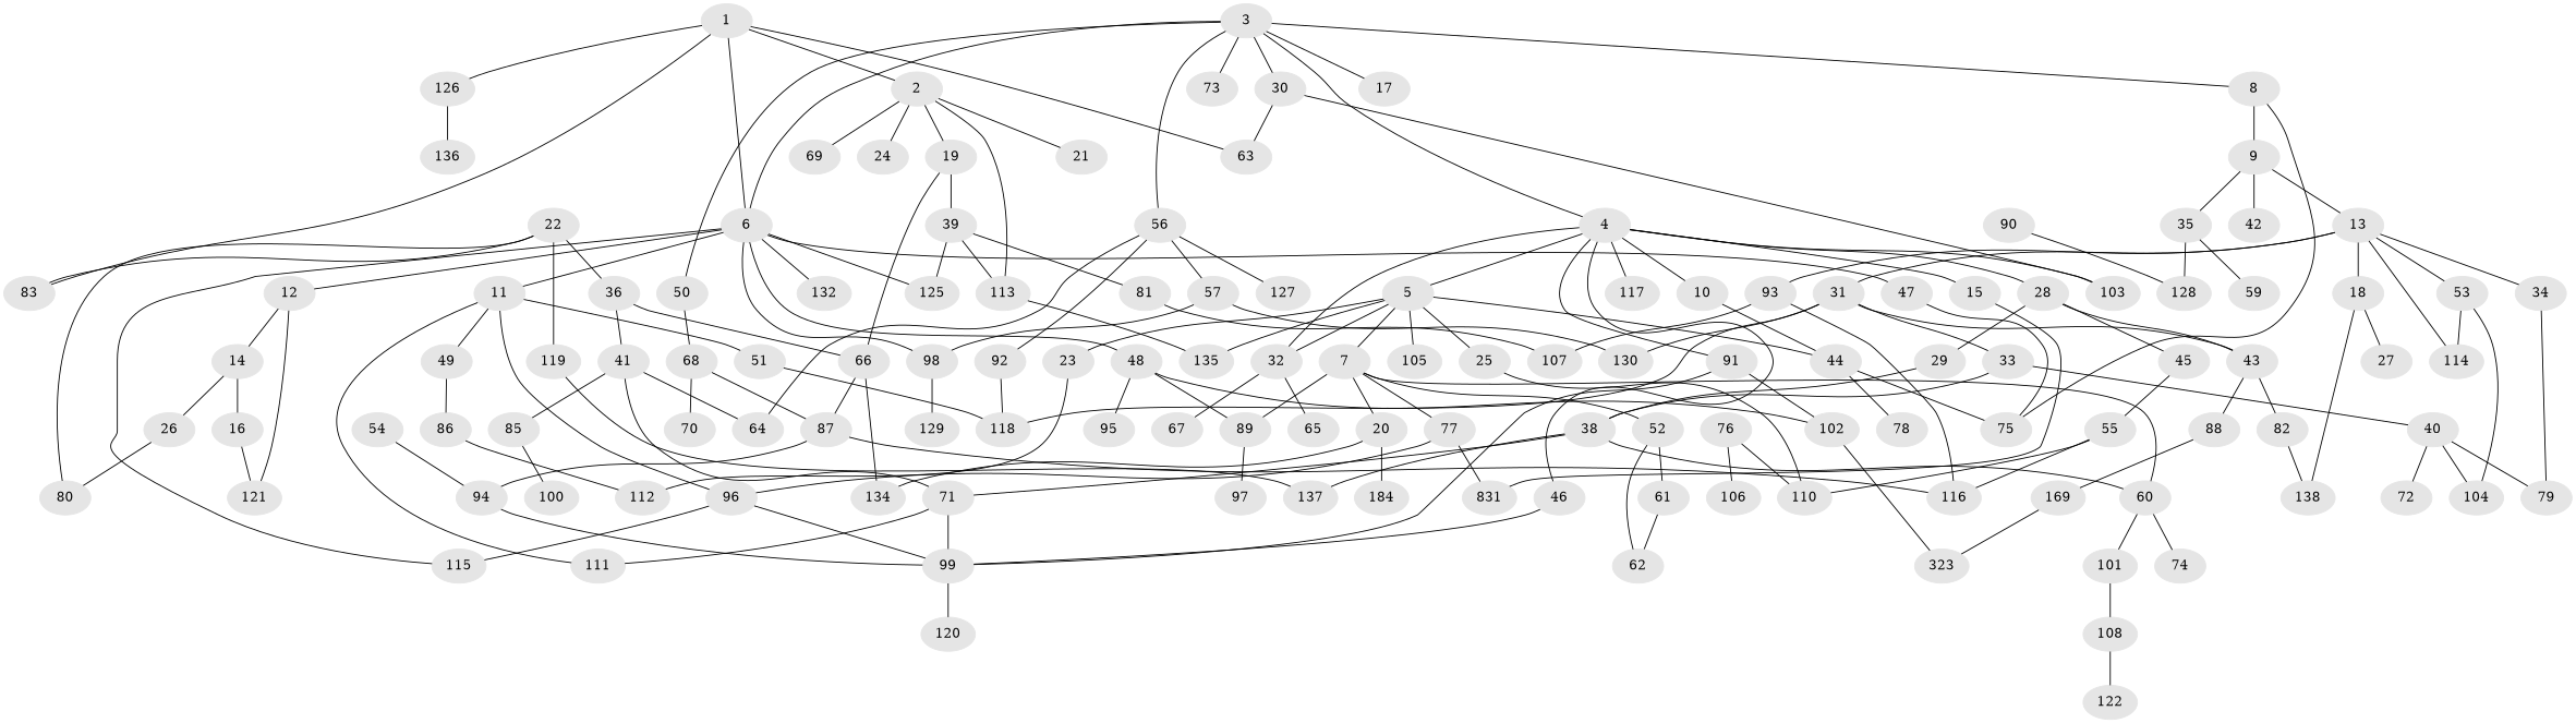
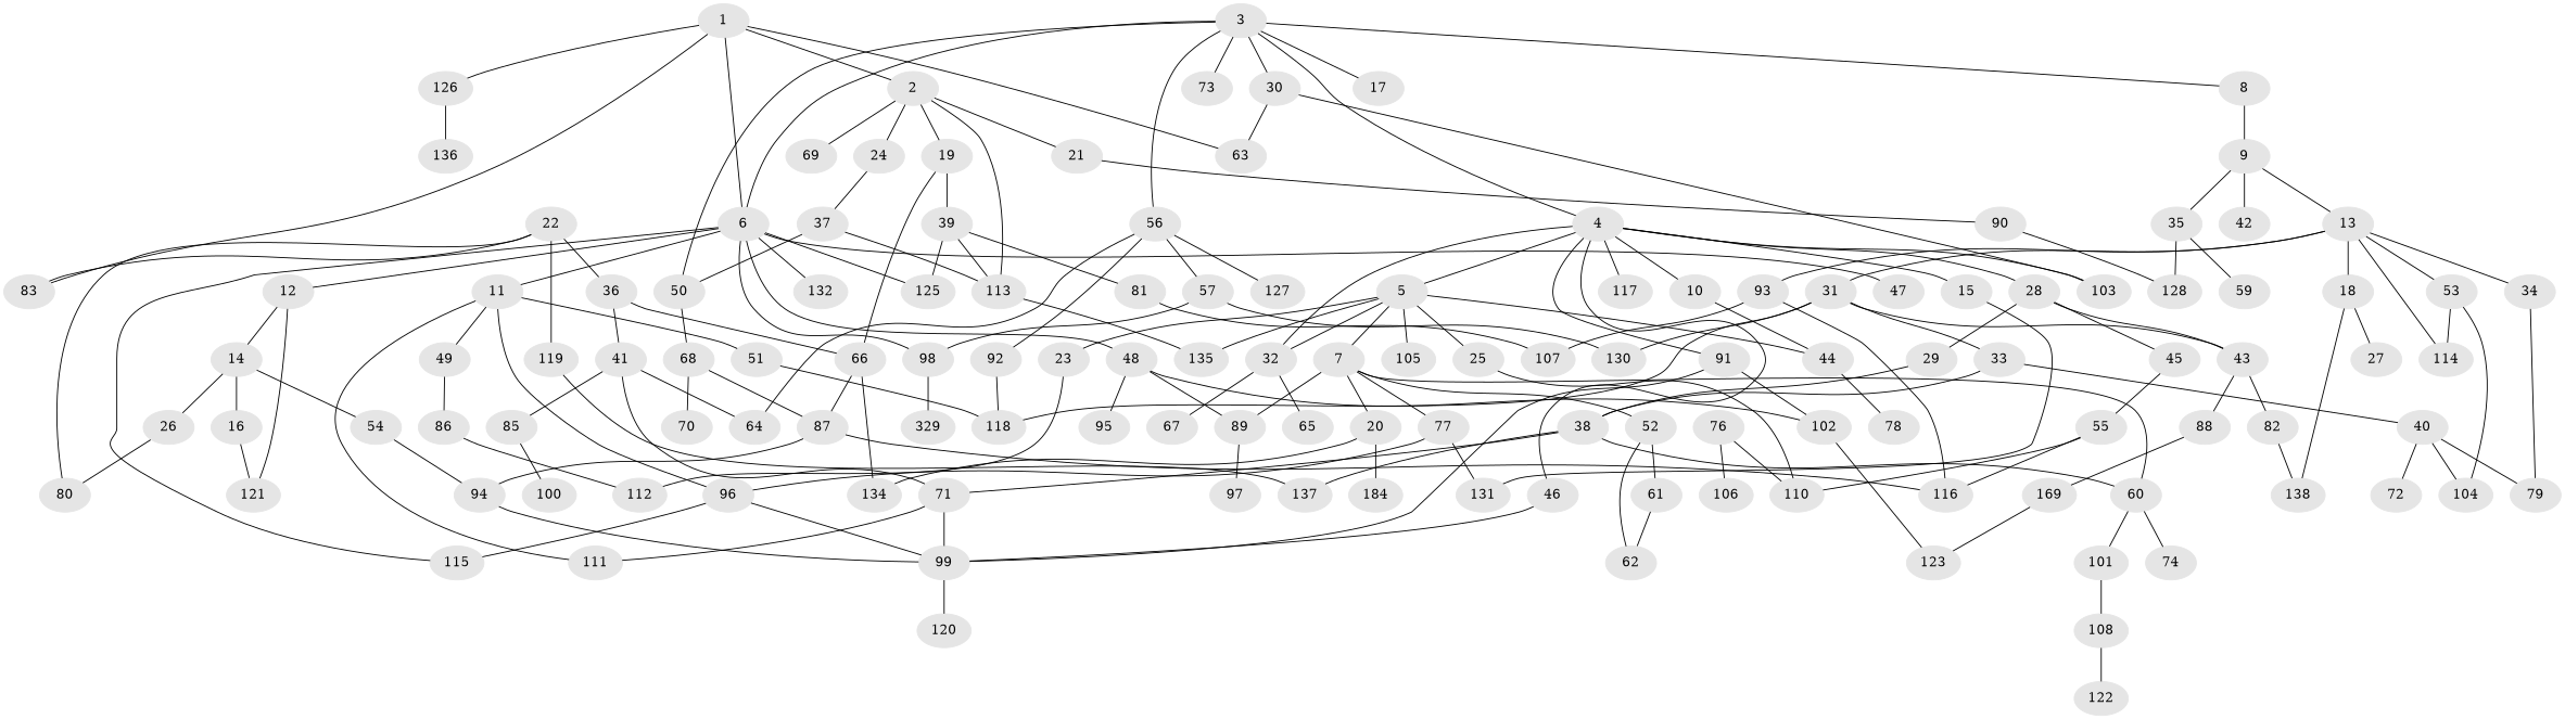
  graph {
    node [color=gray90 style=filled]
    1
    2
    6
    83
    126
    63
    19
    21
    24
    69
    113
    3
    4
    8
    17
    30
    50
    56
    73
    11
    12
    47
    48
    98
    115
    125
    132
    136
    39
    66
    90
+   37
    135
    5
    10
    15
    28
    32
    46
    91
    117
    103
    9
-   75
    68
    64
    57
    92
    127
    7
    23
    25
    44
    105
-   131 [label=831]
+   131
    22
    36
    80
    119
    43
    29
    45
    65
    67
    99
    102
    20
    52
    60
    77
    89
    112
    110
    41
    71
    85
    78
    49
    51
    96
    111
    14
    121
    95
-   129
+   129 [label=329]
    n86 [label=184]
    134
    62
    61
    74
    101
    97
    13
    35
    42
    18
    31
    34
    53
    93
    114
    59
    128
    76
    106
    86
    118
    16
    26
    54
    27
    n112 [label=138]
    33
    130
    79
    82
    88
    104
    116
    107
    94
    81
    87
    137
    38
    55
    40
    72
    100
    n130 [label=169]
    120
-   123 [label=323]
+   123
    70
    108
    122
    1 -- 2
    1 -- 6
    1 -- 83
    1 -- 126
    1 -- 63
    2 -- 19
    2 -- 21
    2 -- 24
    2 -- 69
    2 -- 113
    6 -- 11
    6 -- 12
    6 -- 47
    6 -- 48
    6 -- 98
    6 -- 115
    6 -- 125
    6 -- 132
    126 -- 136
    19 -- 39
    19 -- 66
+   21 -- 90
+   24 -- 37
    113 -- 135
    3 -- 6
    3 -- 4
    3 -- 8
    3 -- 17
    3 -- 30
    3 -- 50
    3 -- 56
    3 -- 73
    4 -- 5
    4 -- 10
    4 -- 15
    4 -- 28
    4 -- 32
    4 -- 46
    4 -- 91
    4 -- 117
    4 -- 103
    8 -- 9
-   8 -- 75
    30 -- 63
    30 -- 103
    50 -- 68
    56 -- 64
    56 -- 57
    56 -- 92
    56 -- 127
    11 -- 49
    11 -- 51
    11 -- 96
    11 -- 111
    12 -- 14
    12 -- 121
-   47 -- 75
    48 -- 102
    48 -- 89
    48 -- 95
    98 -- 129
    39 -- 113
    39 -- 125
    39 -- 81
    66 -- 134
    66 -- 87
    90 -- 128
+   37 -- 113
+   37 -- 50
    5 -- 135
    5 -- 32
    5 -- 7
    5 -- 23
    5 -- 25
    5 -- 44
    5 -- 105
    10 -- 44
    15 -- 131
    28 -- 43
    28 -- 29
    28 -- 45
    32 -- 65
    32 -- 67
    46 -- 99
    91 -- 99
    91 -- 102
    9 -- 13
    9 -- 35
    9 -- 42
    68 -- 87
    68 -- 70
    57 -- 98
    57 -- 130
    92 -- 118
    7 -- 20
    7 -- 52
    7 -- 60
    7 -- 77
    7 -- 89
    23 -- 112
    25 -- 110
-   44 -- 75
    44 -- 78
    22 -- 83
    22 -- 36
    22 -- 80
    22 -- 119
    36 -- 66
    36 -- 41
    119 -- 137
    43 -- 82
    43 -- 88
    29 -- 38
    45 -- 55
    99 -- 120
    102 -- 123
    20 -- n86
    20 -- 134
    52 -- 62
    52 -- 61
    60 -- 74
    60 -- 101
    77 -- 131
    77 -- 96
    89 -- 97
    41 -- 64
    41 -- 71
    41 -- 85
    71 -- 99
    71 -- 111
    85 -- 100
    49 -- 86
    51 -- 118
    96 -- 115
    96 -- 99
    14 -- 16
    14 -- 26
+   14 -- 54
    61 -- 62
    101 -- 108
    13 -- 18
    13 -- 31
    13 -- 34
    13 -- 53
    13 -- 93
    13 -- 114
    35 -- 59
    35 -- 128
    18 -- 27
    18 -- n112
    31 -- 43
    31 -- 118
    31 -- 33
    31 -- 130
    34 -- 79
    53 -- 114
    53 -- 104
    93 -- 116
    93 -- 107
    76 -- 110
    76 -- 106
    86 -- 112
    16 -- 121
    26 -- 80
    54 -- 94
    33 -- 38
    33 -- 40
    82 -- n112
    88 -- n130
    94 -- 99
    81 -- 107
    87 -- 116
    87 -- 94
    38 -- 60
    38 -- 71
    38 -- 137
    55 -- 110
    55 -- 116
    40 -- 79
    40 -- 104
    40 -- 72
    n130 -- 123
    108 -- 122
  }
